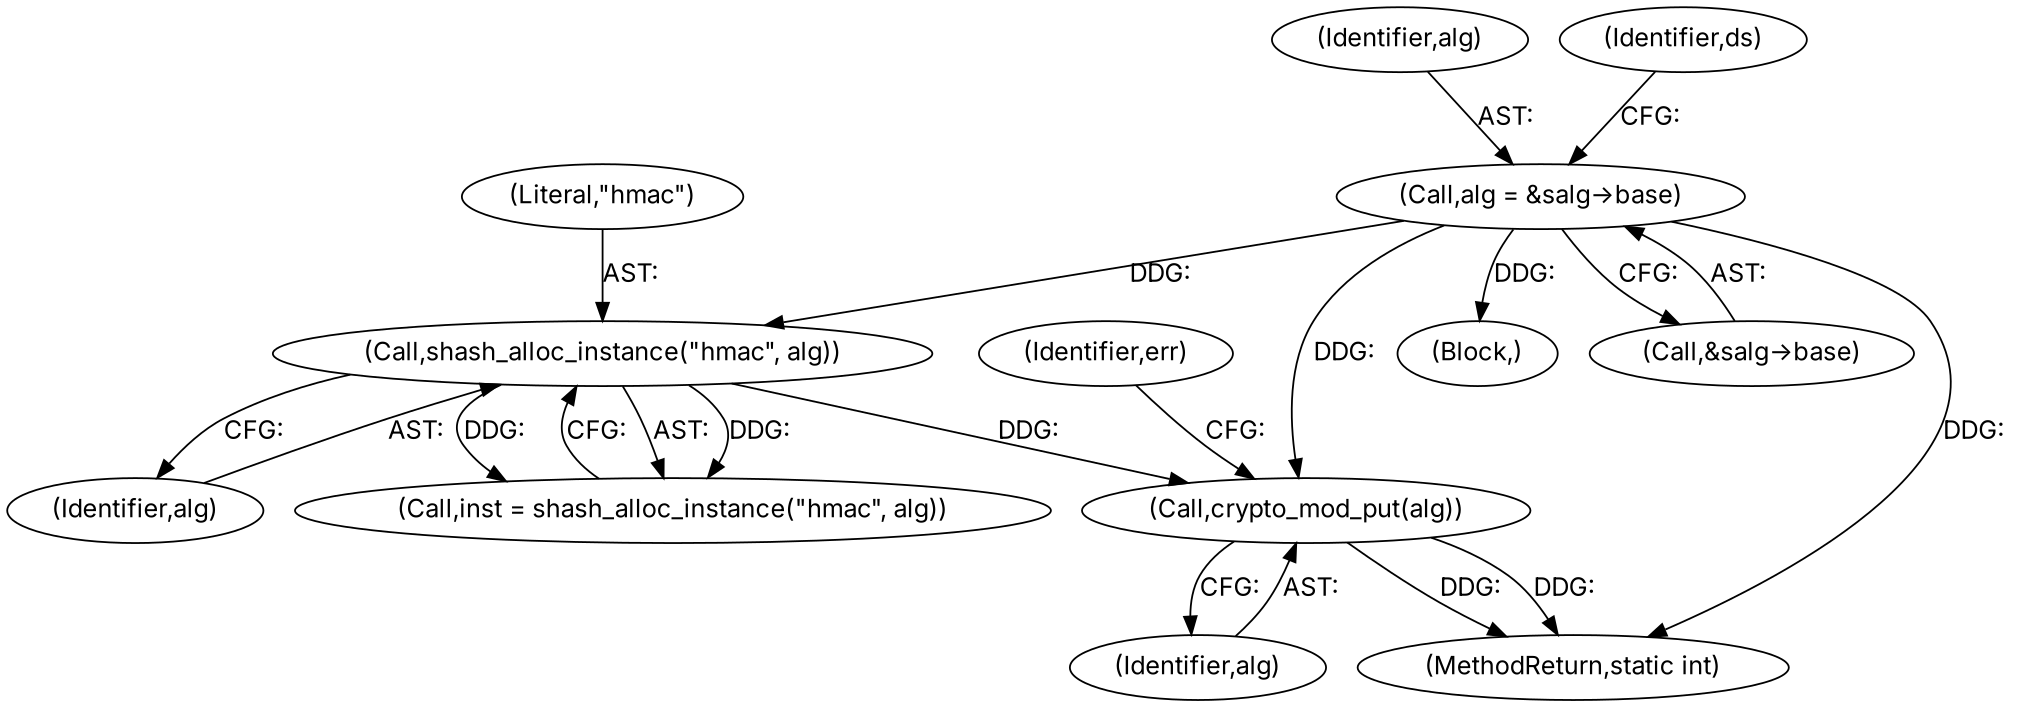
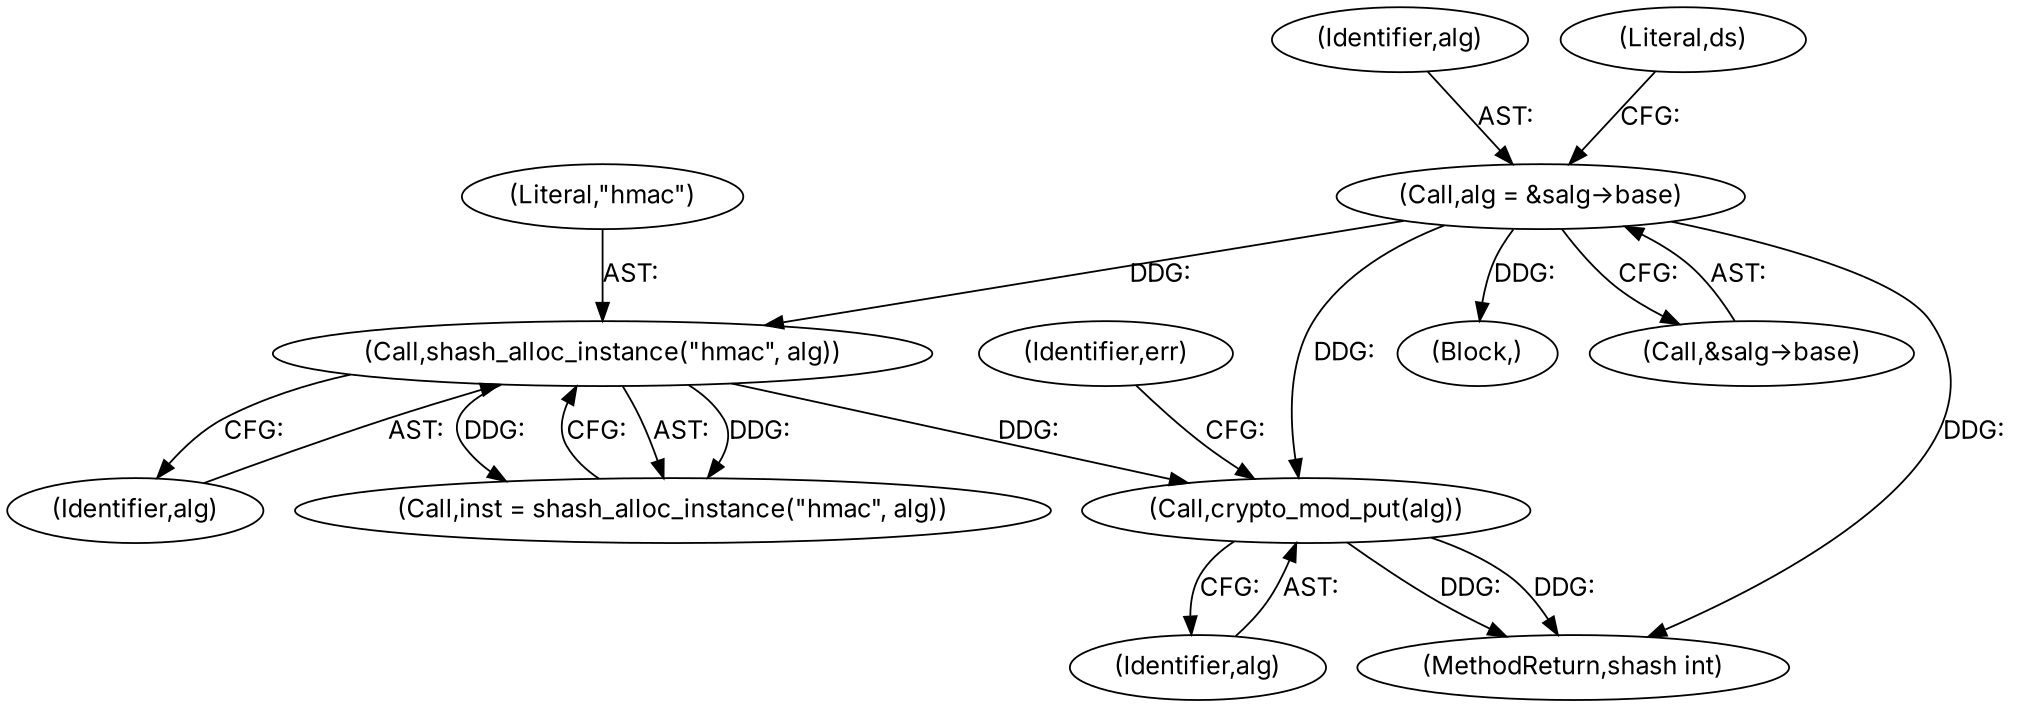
  digraph {
    fontname=Inter
    node [fontname=Inter]
    edge [fontname=Inter]
    n1 [label="(Call,crypto_mod_put(alg))"]
    n2 [label="(Identifier,alg)"]
-   n3 [label="(MethodReturn,static int)"]
+   n3 [label="(MethodReturn,shash int)"]
    n4 [label="(Block,)"]
    n5 [label="(Call,alg = &salg->base)"]
    n6 [label="(Call,shash_alloc_instance(\"hmac\", alg))"]
    n7 [label="(Call,&salg->base)"]
    n8 [label="(Identifier,alg)"]
    n9 [label="(Call,inst = shash_alloc_instance(\"hmac\", alg))"]
    n10 [label="(Literal,\"hmac\")"]
    n11 [label="(Identifier,alg)"]
-   n12 [label="(Identifier,ds)"]
+   n12 [label="(Literal,ds)"]
    n13 [label="(Identifier,err)"]
    n1 -> n2 [label="CFG: "]
    n1 -> n3 [label="DDG: "]
    n1 -> n3 [label="DDG: "]
    n2 -> n1 [label="AST: "]
    n5 -> n1 [label="DDG: "]
    n5 -> n3 [label="DDG: "]
    n5 -> n4 [label="DDG: "]
    n5 -> n6 [label="DDG: "]
    n5 -> n7 [label="CFG: "]
    n6 -> n1 [label="DDG: "]
    n6 -> n8 [label="CFG: "]
    n6 -> n9 [label="AST: "]
    n6 -> n9 [label="DDG: "]
    n6 -> n9 [label="DDG: "]
    n7 -> n5 [label="AST: "]
    n8 -> n6 [label="AST: "]
    n9 -> n6 [label="CFG: "]
    n10 -> n6 [label="AST: "]
    n11 -> n5 [label="AST: "]
    n12 -> n5 [label="CFG: "]
    n13 -> n1 [label="CFG: "]
  }
